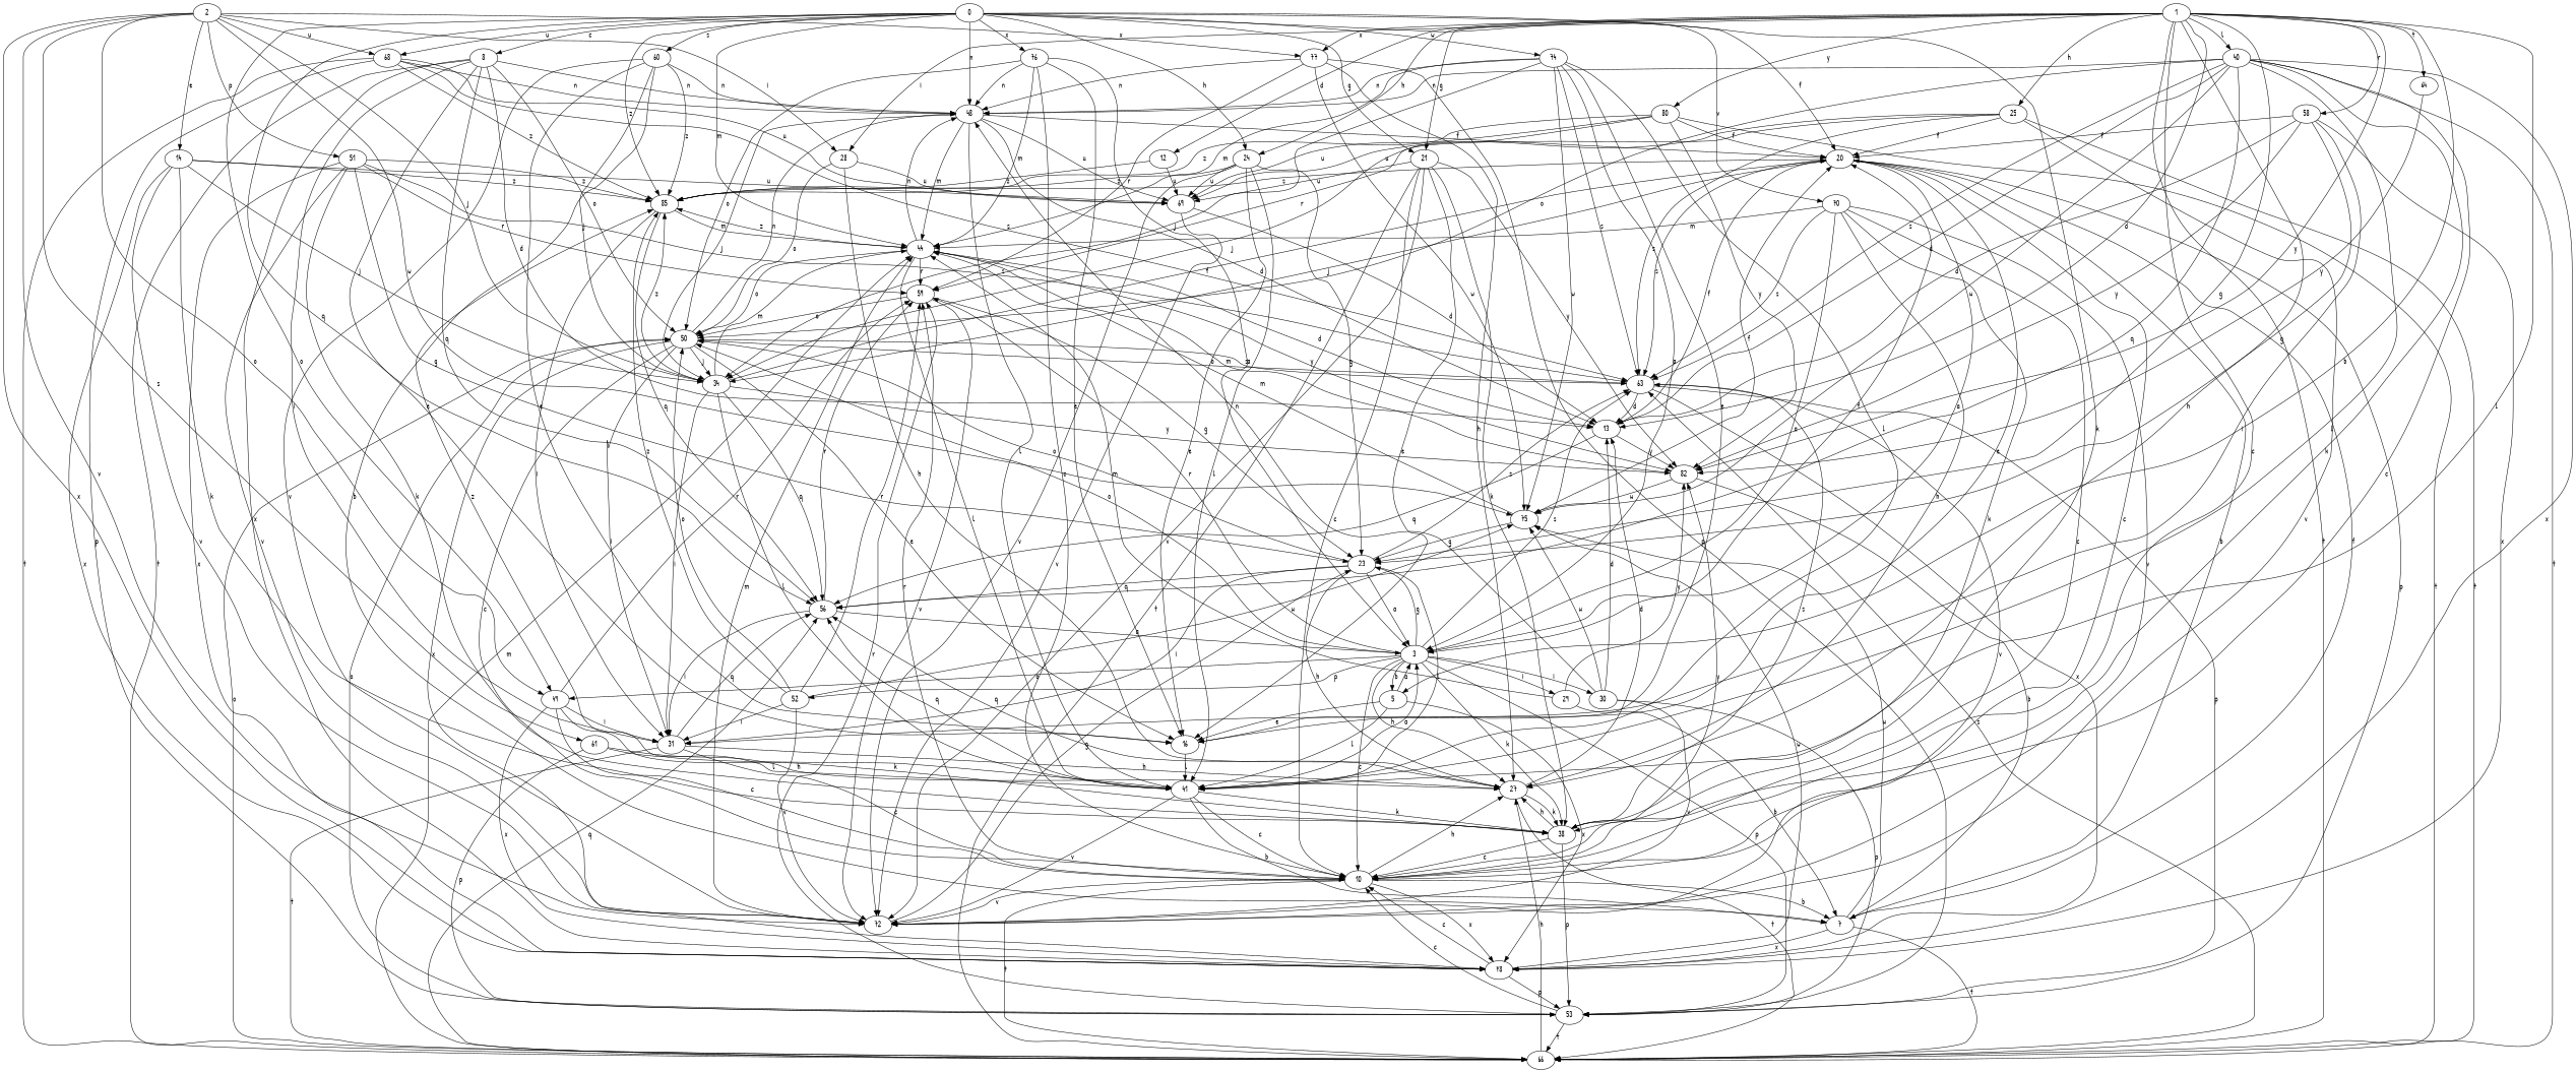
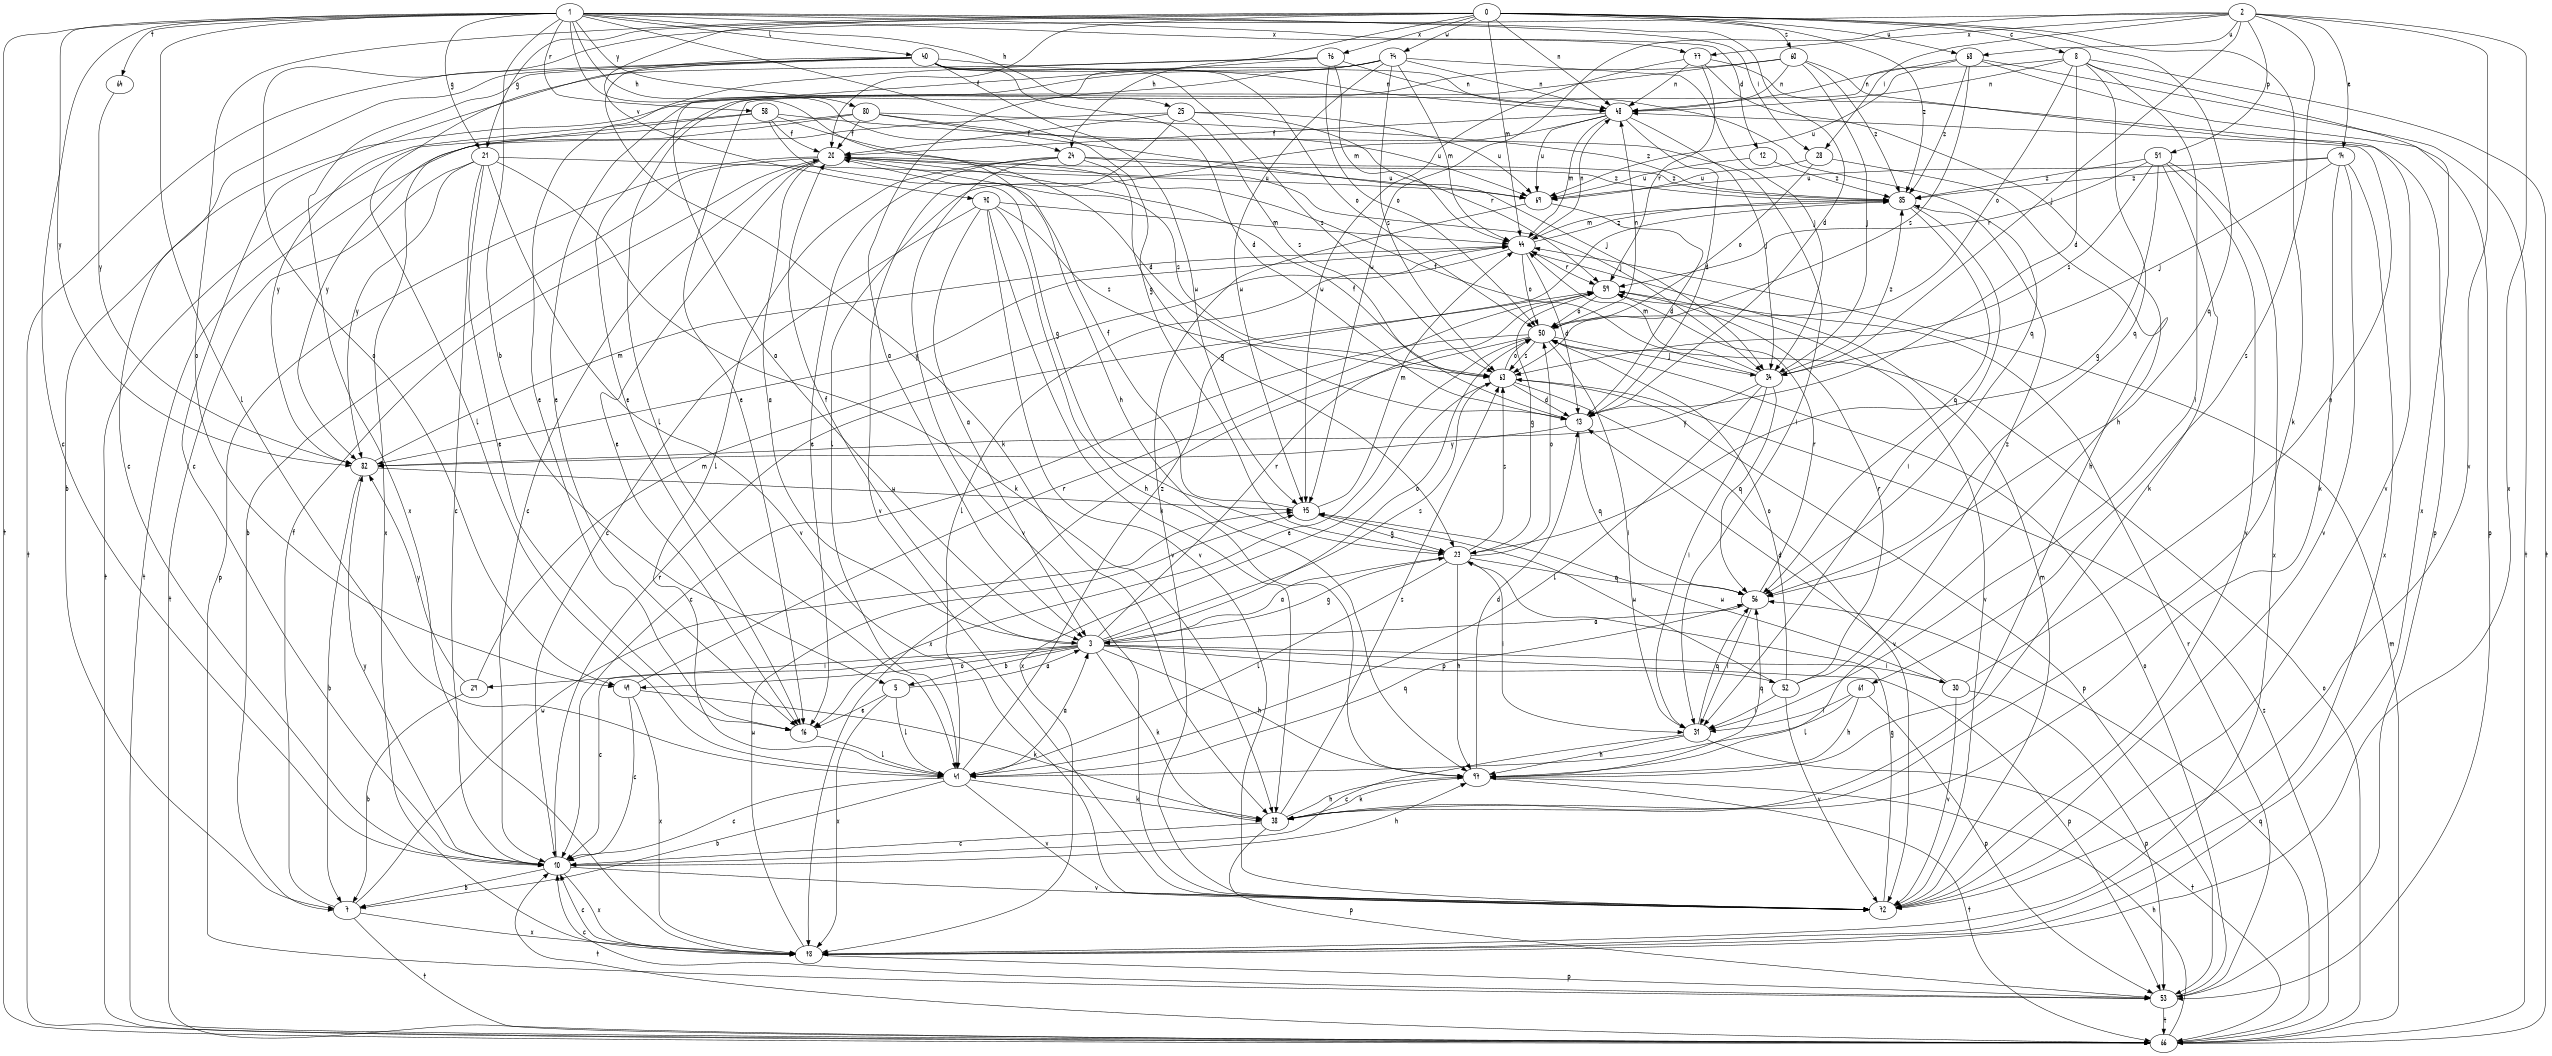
  strict digraph {
    fontname="Patrick Hand"
    node [fontname="Patrick Hand"]
    edge [fontname="Patrick Hand"]
    0
    8
    20
    21
    24
    38
    44
    48
    49
    56
    60
    68
    70
    74
    76
    85
    13
    66
    78
    50
    16
    31
    3
    10
    34
    53
    63
    7
    82
    72
    69
    23
    41
-   27
+   27 [label=97]
    59
    75
    1
    5
    12
    25
    28
    40
    58
    64
    77
    80
    29
    30
    52
    2
    14
    51
    61
    0 -> 8 [label=c]
    0 -> 20 [label=f]
    0 -> 21 [label=g]
    0 -> 24 [label=h]
    0 -> 38 [label=k]
    0 -> 44 [label=m]
    0 -> 48 [label=n]
    0 -> 49 [label=o]
    0 -> 56 [label=q]
    0 -> 60 [label=s]
    0 -> 68 [label=u]
    0 -> 70 [label=v]
    0 -> 74 [label=w]
    0 -> 76 [label=x]
    0 -> 85 [label=z]
    8 -> 48 [label=n]
    8 -> 56 [label=q]
    8 -> 13 [label=d]
    8 -> 66 [label=t]
    8 -> 78 [label=x]
    8 -> 50 [label=o]
    8 -> 16 [label=e]
    8 -> 31 [label=i]
-   20 -> 85 [label=s]
+   20 -> 85 [label=z]
    20 -> 16 [label=e]
    20 -> 3 [label=a]
    20 -> 10 [label=c]
    20 -> 34 [label=j]
    20 -> 53 [label=p]
    20 -> 63 [label=s]
    20 -> 7 [label=b]
    21 -> 38 [label=k]
    21 -> 66 [label=t]
    21 -> 16 [label=e]
    21 -> 10 [label=c]
    21 -> 82 [label=y]
    21 -> 72 [label=v]
    21 -> 69 [label=u]
    24 -> 85 [label=z]
    24 -> 16 [label=e]
    24 -> 72 [label=v]
    24 -> 69 [label=u]
    24 -> 23 [label=g]
    24 -> 41 [label=l]
    38 -> 10 [label=c]
    38 -> 53 [label=p]
    38 -> 63 [label=s]
    38 -> 27 [label=h]
    44 -> 48 [label=n]
    44 -> 85 [label=z]
    44 -> 13 [label=d]
    44 -> 50 [label=o]
    44 -> 82 [label=y]
    44 -> 41 [label=l]
    44 -> 59 [label=r]
    48 -> 20 [label=f]
    48 -> 44 [label=m]
    48 -> 13 [label=d]
    48 -> 34 [label=j]
    48 -> 69 [label=u]
    48 -> 41 [label=l]
    49 -> 38 [label=k]
    49 -> 78 [label=x]
    49 -> 10 [label=c]
    49 -> 59 [label=r]
    56 -> 31 [label=i]
    56 -> 3 [label=a]
    56 -> 59 [label=r]
    60 -> 48 [label=n]
    60 -> 85 [label=z]
    60 -> 16 [label=e]
    60 -> 34 [label=j]
    60 -> 7 [label=b]
    60 -> 72 [label=v]
    68 -> 48 [label=n]
    68 -> 85 [label=z]
    68 -> 66 [label=t]
    68 -> 53 [label=p]
    68 -> 63 [label=s]
    68 -> 69 [label=u]
    70 -> 38 [label=k]
    70 -> 44 [label=m]
    70 -> 3 [label=a]
    70 -> 10 [label=c]
    70 -> 63 [label=s]
    70 -> 72 [label=v]
    70 -> 27 [label=h]
    74 -> 44 [label=m]
    74 -> 48 [label=n]
    74 -> 16 [label=e]
    74 -> 3 [label=a]
    74 -> 34 [label=j]
    74 -> 63 [label=s]
    74 -> 41 [label=l]
    74 -> 75 [label=w]
    76 -> 44 [label=m]
    76 -> 48 [label=n]
    76 -> 50 [label=o]
    76 -> 16 [label=e]
    76 -> 3 [label=a]
    76 -> 10 [label=c]
    85 -> 44 [label=m]
    85 -> 56 [label=q]
    85 -> 31 [label=i]
    13 -> 20 [label=f]
    13 -> 56 [label=q]
    13 -> 82 [label=y]
    66 -> 44 [label=m]
    66 -> 56 [label=q]
    66 -> 50 [label=o]
    66 -> 63 [label=s]
    66 -> 27 [label=h]
    78 -> 10 [label=c]
    78 -> 53 [label=p]
    78 -> 75 [label=w]
    50 -> 48 [label=n]
    50 -> 78 [label=x]
    50 -> 16 [label=e]
    50 -> 31 [label=i]
    50 -> 10 [label=c]
    50 -> 34 [label=j]
    50 -> 63 [label=s]
    16 -> 41 [label=l]
    31 -> 56 [label=q]
    31 -> 66 [label=t]
    31 -> 10 [label=c]
    31 -> 27 [label=h]
    3 -> 20 [label=f]
    3 -> 38 [label=k]
    3 -> 49 [label=o]
    3 -> 50 [label=o]
    3 -> 10 [label=c]
    3 -> 53 [label=p]
    3 -> 63 [label=s]
    3 -> 23 [label=g]
    3 -> 27 [label=h]
    3 -> 59 [label=r]
    3 -> 5 [label=b]
    3 -> 29 [label=i]
    3 -> 30 [label=i]
    3 -> 52 [label=p]
-   10 -> 66 [label=t]
+   66 -> 10 [label=t]
    10 -> 78 [label=x]
    10 -> 7 [label=b]
    10 -> 82 [label=y]
    10 -> 72 [label=v]
    10 -> 27 [label=h]
    10 -> 59 [label=r]
    34 -> 20 [label=f]
    34 -> 44 [label=m]
    34 -> 56 [label=q]
    34 -> 85 [label=z]
    34 -> 31 [label=i]
    34 -> 82 [label=y]
    34 -> 41 [label=l]
    53 -> 66 [label=t]
    53 -> 50 [label=o]
    53 -> 10 [label=c]
    53 -> 59 [label=r]
    63 -> 13 [label=d]
    63 -> 78 [label=x]
    63 -> 50 [label=o]
    63 -> 53 [label=p]
    63 -> 72 [label=v]
    7 -> 20 [label=f]
    7 -> 66 [label=t]
    7 -> 78 [label=x]
    7 -> 75 [label=w]
    82 -> 44 [label=m]
    82 -> 7 [label=b]
    82 -> 75 [label=w]
    72 -> 44 [label=m]
    72 -> 23 [label=g]
    69 -> 13 [label=d]
    69 -> 72 [label=v]
    23 -> 56 [label=q]
    23 -> 50 [label=o]
    23 -> 31 [label=i]
    23 -> 3 [label=a]
    23 -> 63 [label=s]
    23 -> 41 [label=l]
    23 -> 27 [label=h]
    41 -> 38 [label=k]
    41 -> 56 [label=q]
    41 -> 85 [label=z]
    41 -> 3 [label=a]
    41 -> 10 [label=c]
    41 -> 7 [label=b]
    41 -> 72 [label=v]
    27 -> 38 [label=k]
    27 -> 56 [label=q]
    27 -> 13 [label=d]
    27 -> 66 [label=t]
    59 -> 50 [label=o]
    59 -> 72 [label=v]
    59 -> 23 [label=g]
    75 -> 20 [label=f]
    75 -> 44 [label=m]
    75 -> 23 [label=g]
    1 -> 21 [label=g]
    1 -> 24 [label=h]
    1 -> 13 [label=d]
    1 -> 66 [label=t]
    1 -> 10 [label=c]
    1 -> 82 [label=y]
    1 -> 23 [label=g]
    1 -> 41 [label=l]
    1 -> 27 [label=h]
    1 -> 5 [label=b]
    1 -> 12 [label=d]
    1 -> 25 [label=h]
    1 -> 28 [label=i]
    1 -> 40 [label=l]
    1 -> 58 [label=r]
    1 -> 64 [label=t]
    1 -> 77 [label=x]
    1 -> 80 [label=y]
    5 -> 78 [label=x]
    5 -> 16 [label=e]
    5 -> 3 [label=a]
    5 -> 41 [label=l]
    12 -> 85 [label=z]
    12 -> 69 [label=u]
    25 -> 20 [label=f]
    25 -> 66 [label=t]
    25 -> 63 [label=s]
    25 -> 72 [label=v]
    25 -> 69 [label=u]
    25 -> 59 [label=r]
    28 -> 50 [label=o]
    28 -> 69 [label=u]
    28 -> 27 [label=h]
    40 -> 38 [label=k]
    40 -> 48 [label=n]
    40 -> 56 [label=q]
    40 -> 13 [label=d]
    40 -> 66 [label=t]
    40 -> 78 [label=x]
    40 -> 50 [label=o]
    40 -> 10 [label=c]
    40 -> 63 [label=s]
    40 -> 41 [label=l]
    40 -> 75 [label=w]
    58 -> 20 [label=f]
    58 -> 13 [label=d]
    58 -> 78 [label=x]
    58 -> 31 [label=i]
    58 -> 82 [label=y]
    58 -> 23 [label=g]
    64 -> 82 [label=y]
    77 -> 48 [label=n]
    77 -> 53 [label=p]
    77 -> 27 [label=h]
    77 -> 59 [label=r]
    77 -> 75 [label=w]
    80 -> 20 [label=f]
    80 -> 85 [label=z]
    80 -> 66 [label=t]
    80 -> 34 [label=j]
    80 -> 82 [label=y]
    80 -> 69 [label=u]
    29 -> 44 [label=m]
    29 -> 7 [label=b]
    29 -> 82 [label=y]
    30 -> 48 [label=n]
    30 -> 13 [label=d]
    30 -> 53 [label=p]
    30 -> 72 [label=v]
    30 -> 75 [label=w]
    52 -> 85 [label=z]
    52 -> 50 [label=o]
    52 -> 31 [label=i]
    52 -> 72 [label=v]
    52 -> 59 [label=r]
    52 -> 75 [label=w]
    2 -> 49 [label=o]
    2 -> 68 [label=u]
    2 -> 78 [label=x]
    2 -> 34 [label=j]
    2 -> 72 [label=v]
    2 -> 75 [label=w]
    2 -> 28 [label=i]
    2 -> 77 [label=x]
    2 -> 14 [label=e]
    2 -> 51 [label=p]
    2 -> 61 [label=s]
    14 -> 38 [label=k]
    14 -> 85 [label=z]
    14 -> 78 [label=x]
    14 -> 34 [label=j]
    14 -> 72 [label=v]
    14 -> 69 [label=u]
    51 -> 38 [label=k]
    51 -> 85 [label=z]
    51 -> 78 [label=x]
    51 -> 63 [label=s]
    51 -> 72 [label=v]
    51 -> 23 [label=g]
    51 -> 59 [label=r]
-   49 -> 31 [label=i]
+   61 -> 31 [label=i]
    61 -> 53 [label=p]
    61 -> 41 [label=l]
    61 -> 27 [label=h]
  }
